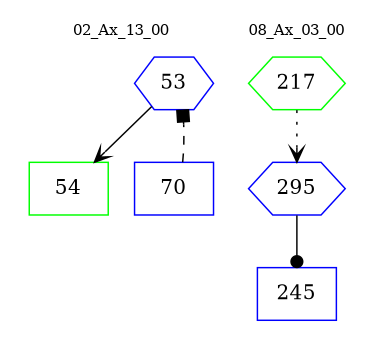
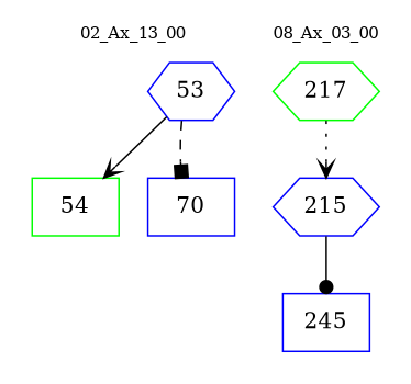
  digraph {
    node [color=blue shape=hexagon]
    edge [arrowhead=vee color=black style=solid]
    n1 [label=53]
    n2 [color=green label=54 shape=box]
    n3 [label=70 shape=box]
-   n4 [label=295]
+   n4 [label=215]
    n5 [label=245 shape=box]
    n6 [color=green label=217]
    subgraph cluster_1 {
      color=white
      fontsize=10
      label="02_Ax_13_00"
      n1
      n2
      n3
    }
    subgraph cluster_2 {
      color=white
      fontsize=10
      label="08_Ax_03_00"
      n4
      n5
      n6
    }
    n1 -> n2
-   n3 -> n1 [arrowhead=box style=dashed]
+   n1 -> n3 [arrowhead=box style=dashed]
    n4 -> n5 [arrowhead=dot]
    n6 -> n4 [style=dotted]
  }
